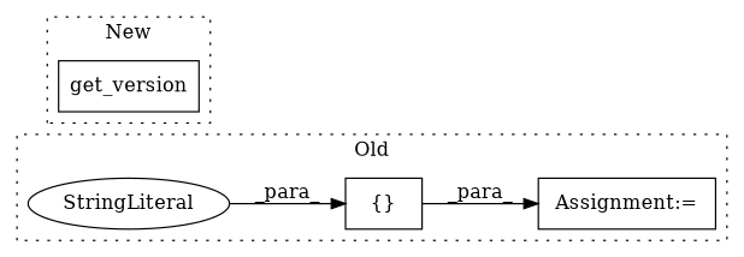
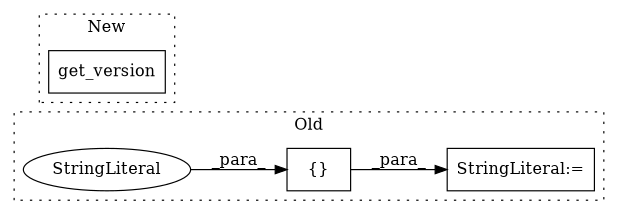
  digraph {
    rankdir=LR
    node [shape=box]
    n1 [a=4 l="1,1" label="{}" s="308,349"]
    n2 [a=45 l=12 label=StringLiteral s=337 shape=ellipse]
-   n3 [a=7 l=1 label="Assignment:=" s=447]
+   n3 [a=7 l=1 label="StringLiteral:=" s=447]
    n4 [a=32 l=13 label=get_version s=193]
    subgraph cluster_1 {
      label=Old
      style=dotted
      n1
      n2
      n3
    }
    subgraph cluster_2 {
      label=New
      style=dotted
      n4
    }
    n1 -> n3 [label=_para_]
    n2 -> n1 [label=_para_]
  }
